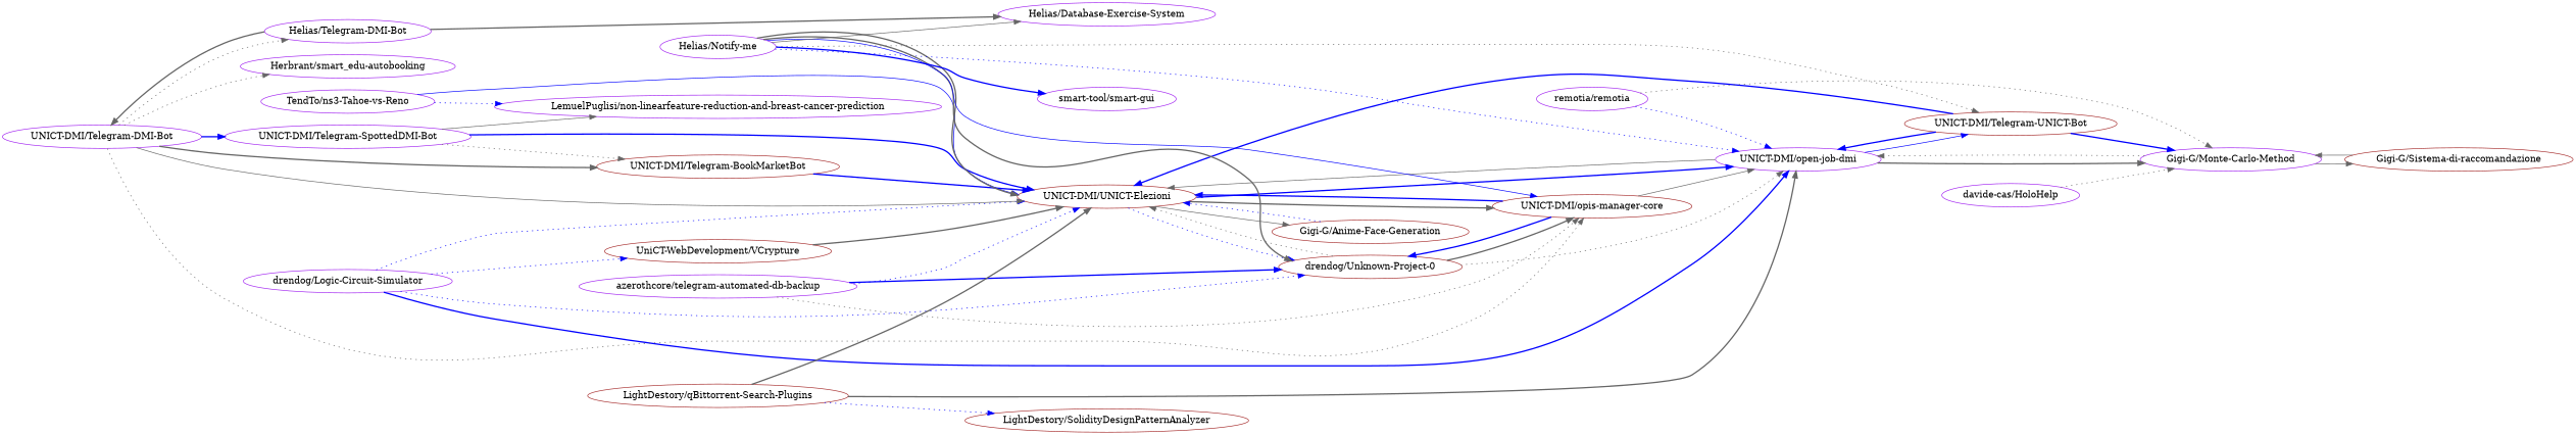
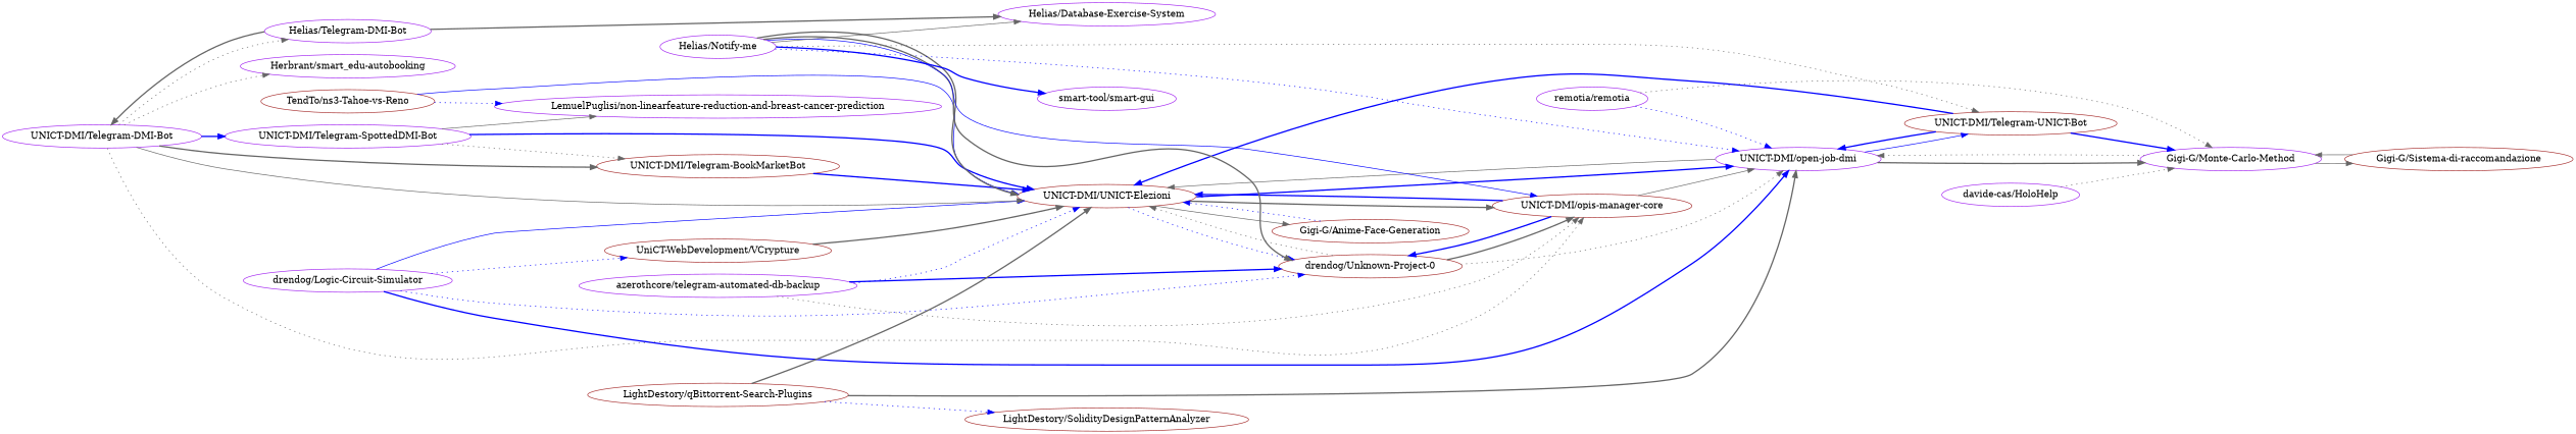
  digraph {
    rankdir=LR
    node [color=purple]
    edge [color=gray40 style=bold]
    "UNICT-DMI/Telegram-SpottedDMI-Bot" [l="4.003,46.123"]
    "UNICT-DMI/Telegram-BookMarketBot" [color=brown l="3.986,46.12"]
    "UNICT-DMI/UNICT-Elezioni" [color=brown l="3.991,46.105"]
    "LemuelPuglisi/non-linearfeature-reduction-and-breast-cancer-prediction" [l="4.025,46.126"]
    "UNICT-DMI/open-job-dmi" [l="3.993,46.092"]
    "drendog/Unknown-Project-0" [color=brown l="3.981,46.101"]
    "Gigi-G/Anime-Face-Generation" [color=brown l="3.971,46.105"]
    "UNICT-DMI/opis-manager-core" [color=brown l="3.984,46.112"]
    "UNICT-DMI/Telegram-UNICT-Bot" [color=brown l="4.005,46.094"]
    "Gigi-G/Monte-Carlo-Method" [l="4,46.077"]
    "Gigi-G/Sistema-di-raccomandazione" [color=brown l="4.008,46.067"]
    "drendog/Logic-Circuit-Simulator" [l="3.967,46.091"]
    "UniCT-WebDevelopment/VCrypture" [color=brown l="3.983,46.087"]
    "azerothcore/telegram-automated-db-backup" [l="3.961,46.112"]
    "remotia/remotia" [l="3.983,46.075"]
    "LightDestory/qBittorrent-Search-Plugins" [color=brown l="4.022,46.088"]
    "LightDestory/SolidityDesignPatternAnalyzer" [color=brown l="4.044,46.079"]
    "Helias/Telegram-DMI-Bot" [l="3.997,46.141"]
    "Helias/Database-Exercise-System" [l="4.012,46.131"]
    "UNICT-DMI/Telegram-DMI-Bot" [l="3.984,46.129"]
    "Herbrant/smart_edu-autobooking" [l="3.97,46.143"]
    "davide-cas/HoloHelp" [l="3.993,46.06"]
-   "TendTo/ns3-Tahoe-vs-Reno" [l="4.015,46.116"]
+   "TendTo/ns3-Tahoe-vs-Reno" [color=brown l="4.015,46.116"]
    "Helias/Notify-me" [l="4.007,46.108"]
    "smart-tool/smart-gui" [l="4.034,46.11"]
    "UNICT-DMI/Telegram-SpottedDMI-Bot" -> "UNICT-DMI/Telegram-BookMarketBot" [style=dotted]
    "UNICT-DMI/Telegram-SpottedDMI-Bot" -> "UNICT-DMI/UNICT-Elezioni" [color=blue]
    "UNICT-DMI/Telegram-SpottedDMI-Bot" -> "LemuelPuglisi/non-linearfeature-reduction-and-breast-cancer-prediction" [style=solid]
    "UNICT-DMI/Telegram-BookMarketBot" -> "UNICT-DMI/UNICT-Elezioni" [color=blue]
    "UNICT-DMI/UNICT-Elezioni" -> "UNICT-DMI/open-job-dmi" [color=blue]
    "UNICT-DMI/UNICT-Elezioni" -> "drendog/Unknown-Project-0" [color=blue style=dotted]
    "UNICT-DMI/UNICT-Elezioni" -> "Gigi-G/Anime-Face-Generation" [style=solid]
    "UNICT-DMI/UNICT-Elezioni" -> "UNICT-DMI/opis-manager-core"
    "UNICT-DMI/open-job-dmi" -> "UNICT-DMI/UNICT-Elezioni" [style=solid]
    "UNICT-DMI/open-job-dmi" -> "UNICT-DMI/Telegram-UNICT-Bot" [color=blue style=solid]
    "UNICT-DMI/open-job-dmi" -> "Gigi-G/Monte-Carlo-Method"
    "drendog/Unknown-Project-0" -> "UNICT-DMI/UNICT-Elezioni" [style=dotted]
    "drendog/Unknown-Project-0" -> "UNICT-DMI/open-job-dmi" [style=dotted]
    "drendog/Unknown-Project-0" -> "UNICT-DMI/opis-manager-core"
    "Gigi-G/Anime-Face-Generation" -> "UNICT-DMI/UNICT-Elezioni" [color=blue style=dotted]
    "UNICT-DMI/opis-manager-core" -> "UNICT-DMI/UNICT-Elezioni" [color=blue]
    "UNICT-DMI/opis-manager-core" -> "UNICT-DMI/open-job-dmi" [style=solid]
    "UNICT-DMI/opis-manager-core" -> "drendog/Unknown-Project-0" [color=blue]
    "UNICT-DMI/Telegram-UNICT-Bot" -> "UNICT-DMI/UNICT-Elezioni" [color=blue]
    "UNICT-DMI/Telegram-UNICT-Bot" -> "UNICT-DMI/open-job-dmi" [color=blue]
    "UNICT-DMI/Telegram-UNICT-Bot" -> "Gigi-G/Monte-Carlo-Method" [color=blue]
    "Gigi-G/Monte-Carlo-Method" -> "UNICT-DMI/open-job-dmi" [style=dotted]
    "Gigi-G/Monte-Carlo-Method" -> "Gigi-G/Sistema-di-raccomandazione" [style=solid]
    "Gigi-G/Sistema-di-raccomandazione" -> "Gigi-G/Monte-Carlo-Method" [style=solid]
-   "drendog/Logic-Circuit-Simulator" -> "UNICT-DMI/UNICT-Elezioni" [color=blue style=dotted]
+   "drendog/Logic-Circuit-Simulator" -> "UNICT-DMI/UNICT-Elezioni" [color=blue style=solid]
    "drendog/Logic-Circuit-Simulator" -> "UNICT-DMI/open-job-dmi" [color=blue]
    "drendog/Logic-Circuit-Simulator" -> "drendog/Unknown-Project-0" [color=blue style=dotted]
    "drendog/Logic-Circuit-Simulator" -> "UniCT-WebDevelopment/VCrypture" [color=blue style=dotted]
    "UniCT-WebDevelopment/VCrypture" -> "UNICT-DMI/UNICT-Elezioni"
    "azerothcore/telegram-automated-db-backup" -> "UNICT-DMI/UNICT-Elezioni" [color=blue style=dotted]
    "azerothcore/telegram-automated-db-backup" -> "drendog/Unknown-Project-0" [color=blue]
    "azerothcore/telegram-automated-db-backup" -> "UNICT-DMI/opis-manager-core" [style=dotted]
    "remotia/remotia" -> "UNICT-DMI/open-job-dmi" [color=blue style=dotted]
    "remotia/remotia" -> "Gigi-G/Monte-Carlo-Method" [style=dotted]
    "LightDestory/qBittorrent-Search-Plugins" -> "UNICT-DMI/UNICT-Elezioni"
    "LightDestory/qBittorrent-Search-Plugins" -> "UNICT-DMI/open-job-dmi"
    "LightDestory/qBittorrent-Search-Plugins" -> "LightDestory/SolidityDesignPatternAnalyzer" [color=blue style=dotted]
    "Helias/Telegram-DMI-Bot" -> "Helias/Database-Exercise-System"
    "Helias/Telegram-DMI-Bot" -> "UNICT-DMI/Telegram-DMI-Bot"
    "UNICT-DMI/Telegram-DMI-Bot" -> "UNICT-DMI/Telegram-SpottedDMI-Bot" [color=blue]
    "UNICT-DMI/Telegram-DMI-Bot" -> "UNICT-DMI/Telegram-BookMarketBot"
    "UNICT-DMI/Telegram-DMI-Bot" -> "UNICT-DMI/UNICT-Elezioni" [style=solid]
    "UNICT-DMI/Telegram-DMI-Bot" -> "UNICT-DMI/opis-manager-core" [style=dotted]
    "UNICT-DMI/Telegram-DMI-Bot" -> "Helias/Telegram-DMI-Bot" [style=dotted]
    "UNICT-DMI/Telegram-DMI-Bot" -> "Herbrant/smart_edu-autobooking" [style=dotted]
    "davide-cas/HoloHelp" -> "Gigi-G/Monte-Carlo-Method" [style=dotted]
    "TendTo/ns3-Tahoe-vs-Reno" -> "UNICT-DMI/UNICT-Elezioni" [color=blue style=solid]
    "TendTo/ns3-Tahoe-vs-Reno" -> "LemuelPuglisi/non-linearfeature-reduction-and-breast-cancer-prediction" [color=blue style=dotted]
    "Helias/Notify-me" -> "UNICT-DMI/UNICT-Elezioni"
    "Helias/Notify-me" -> "UNICT-DMI/open-job-dmi" [color=blue style=dotted]
    "Helias/Notify-me" -> "drendog/Unknown-Project-0"
    "Helias/Notify-me" -> "UNICT-DMI/opis-manager-core" [color=blue style=solid]
    "Helias/Notify-me" -> "UNICT-DMI/Telegram-UNICT-Bot" [style=dotted]
    "Helias/Notify-me" -> "Helias/Database-Exercise-System" [style=solid]
    "Helias/Notify-me" -> "smart-tool/smart-gui" [color=blue]
  }
